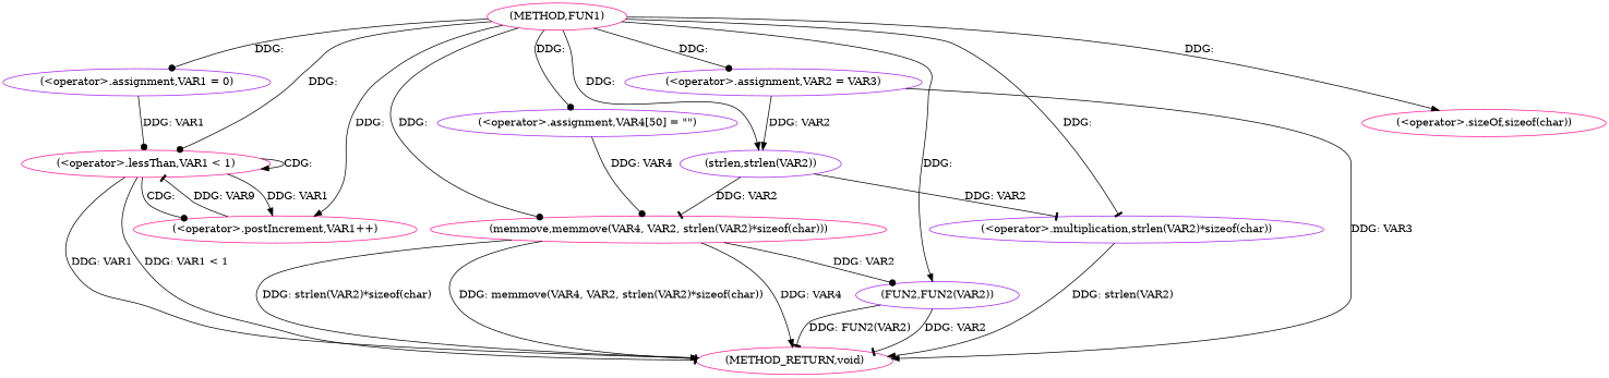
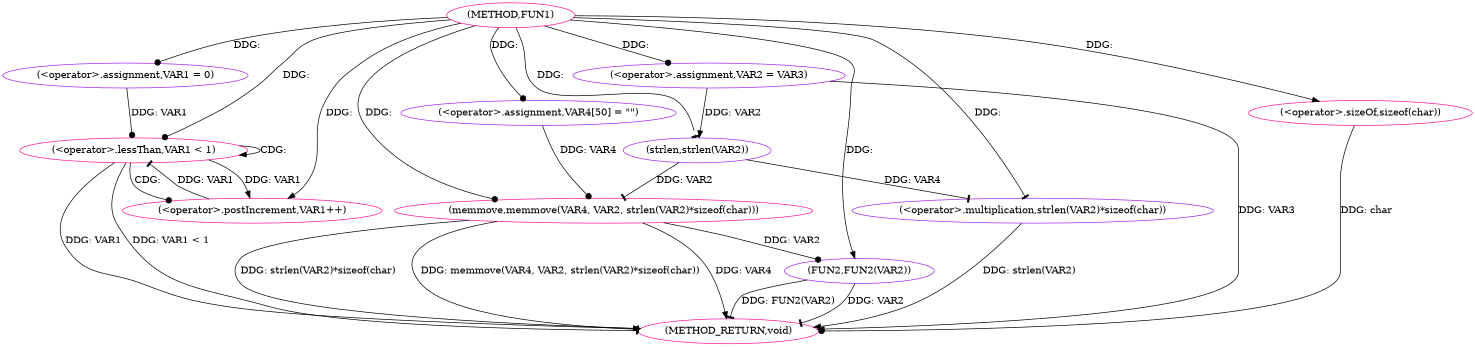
  digraph {
    node [color=deeppink]
    edge [arrowhead=normal]
    n1 [label="(METHOD,FUN1)"]
    n2 [color=purple label="(<operator>.assignment,VAR2 = VAR3)"]
    n3 [color=purple label="(<operator>.assignment,VAR1 = 0)"]
    n4 [label="(<operator>.lessThan,VAR1 < 1)"]
    n5 [label="(<operator>.postIncrement,VAR1++)"]
    n6 [color=purple label="(<operator>.assignment,VAR4[50] = \"\")"]
    n7 [label="(memmove,memmove(VAR4, VAR2, strlen(VAR2)*sizeof(char)))"]
    n8 [color=purple label="(<operator>.multiplication,strlen(VAR2)*sizeof(char))"]
    n9 [color=purple label="(strlen,strlen(VAR2))"]
    n10 [label="(<operator>.sizeOf,sizeof(char))"]
    n11 [color=purple label="(FUN2,FUN2(VAR2))"]
    n12 [label="(METHOD_RETURN,void)"]
    n1 -> n2 [arrowhead=dot label="DDG: "]
    n1 -> n3 [arrowhead=dot label="DDG: "]
    n1 -> n4 [arrowhead=dot label="DDG: "]
    n1 -> n5 [label="DDG: "]
    n1 -> n6 [arrowhead=dot label="DDG: "]
    n1 -> n7 [arrowhead=dot label="DDG: "]
    n1 -> n8 [arrowhead=tee label="DDG: "]
-   n1 -> n9 [label="DDG: "]
+   n1 -> n9 [arrowhead=tee label="DDG: "]
    n1 -> n10 [label="DDG: "]
    n1 -> n11 [label="DDG: "]
    n2 -> n9 [label="DDG: VAR2"]
    n2 -> n12 [label="DDG: VAR3"]
    n3 -> n4 [arrowhead=dot label="DDG: VAR1"]
    n4 -> n4 [label="CDG: "]
    n4 -> n5 [label="DDG: VAR1"]
    n4 -> n5 [arrowhead=dot label="CDG: "]
    n4 -> n12 [arrowhead=tee label="DDG: VAR1 < 1"]
    n4 -> n12 [label="DDG: VAR1"]
-   n5 -> n4 [arrowhead=tee label="DDG: VAR9"]
+   n5 -> n4 [arrowhead=tee label="DDG: VAR1"]
    n6 -> n7 [arrowhead=dot label="DDG: VAR4"]
    n7 -> n11 [arrowhead=dot label="DDG: VAR2"]
    n7 -> n12 [label="DDG: strlen(VAR2)*sizeof(char)"]
    n7 -> n12 [arrowhead=tee label="DDG: memmove(VAR4, VAR2, strlen(VAR2)*sizeof(char))"]
    n7 -> n12 [label="DDG: VAR4"]
    n8 -> n12 [label="DDG: strlen(VAR2)"]
    n9 -> n7 [arrowhead=tee label="DDG: VAR2"]
-   n9 -> n8 [arrowhead=tee label="DDG: VAR2"]
+   n9 -> n8 [arrowhead=tee label="DDG: VAR4"]
+   n10 -> n12 [arrowhead=dot label="DDG: char"]
    n11 -> n12 [arrowhead=tee label="DDG: VAR2"]
    n11 -> n12 [arrowhead=tee label="DDG: FUN2(VAR2)"]
  }
